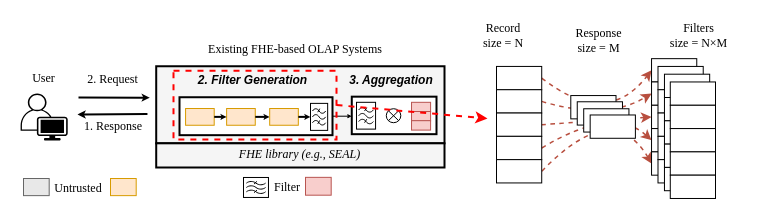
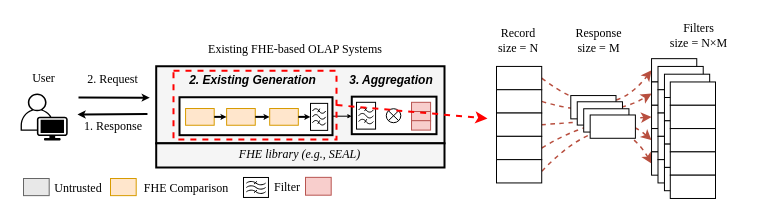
  <mxCell id="0" />
  <mxCell id="1" parent="0" />
  <mxCell id="2" value="" style="rounded=0;whiteSpace=wrap;html=1;fillColor=#f5f5f5;fontColor=#333333;strokeColor=#000000;strokeWidth=2;" parent="1" vertex="1"><mxGeometry x="155.71" y="65.75" width="288.29" height="77.06" as="geometry" /></mxCell>
  <mxCell id="3" value="&lt;font face=&quot;Georgia&quot;&gt;Existing FHE-based OLAP Systems&lt;/font&gt;" style="text;html=1;strokeColor=none;fillColor=none;align=center;verticalAlign=middle;whiteSpace=wrap;rounded=0;" parent="1" vertex="1"><mxGeometry x="159.25" y="39.35" width="271.75" height="19.81" as="geometry" /></mxCell>
  <mxCell id="4" style="edgeStyle=orthogonalEdgeStyle;rounded=0;orthogonalLoop=1;jettySize=auto;html=1;exitX=1;exitY=0.5;exitDx=0;exitDy=0;entryX=0;entryY=0.5;entryDx=0;entryDy=0;endSize=2;" parent="1" source="5" target="13" edge="1"><mxGeometry relative="1" as="geometry" /></mxCell>
  <mxCell id="5" value="" style="rounded=0;whiteSpace=wrap;html=1;strokeWidth=2;" parent="1" vertex="1"><mxGeometry x="179" y="96.74" width="153" height="37.93" as="geometry" /></mxCell>
- <mxCell id="6" value="&lt;font&gt;&lt;b style=&quot;&quot;&gt;&lt;i style=&quot;&quot;&gt;2. Filter Generation&lt;/i&gt;&lt;/b&gt;&lt;/font&gt;" style="text;html=1;strokeColor=none;fillColor=none;align=center;verticalAlign=middle;whiteSpace=wrap;rounded=0;" parent="1" vertex="1"><mxGeometry x="161.996" y="66.523" width="181.119" height="26.419" as="geometry" /></mxCell>
+ <mxCell id="6" value="&lt;font&gt;&lt;b style=&quot;&quot;&gt;&lt;i style=&quot;&quot;&gt;2. Existing Generation&lt;/i&gt;&lt;/b&gt;&lt;/font&gt;" style="text;html=1;strokeColor=none;fillColor=none;align=center;verticalAlign=middle;whiteSpace=wrap;rounded=0;" parent="1" vertex="1"><mxGeometry x="161.996" y="66.523" width="181.119" height="26.419" as="geometry" /></mxCell>
  <mxCell id="7" value="&lt;font&gt;&lt;b style=&quot;&quot;&gt;&lt;i style=&quot;&quot;&gt;3. Aggregation&lt;/i&gt;&lt;/b&gt;&lt;/font&gt;" style="text;html=1;strokeColor=none;fillColor=none;align=center;verticalAlign=middle;whiteSpace=wrap;rounded=0;" parent="1" vertex="1"><mxGeometry x="327.161" y="66.51" width="127.637" height="26.429" as="geometry" /></mxCell>
  <mxCell id="8" style="rounded=0;orthogonalLoop=1;jettySize=auto;html=1;endSize=2;strokeWidth=2;" parent="1" edge="1"><mxGeometry relative="1" as="geometry"><mxPoint x="78" y="97" as="sourcePoint" /><mxPoint x="149.297" y="97.141" as="targetPoint" /></mxGeometry></mxCell>
  <mxCell id="9" value="&lt;font&gt;2. Request&lt;/font&gt;" style="text;html=1;strokeColor=none;fillColor=none;align=center;verticalAlign=middle;whiteSpace=wrap;rounded=0;fontFamily=Georgia;" parent="1" vertex="1"><mxGeometry x="77" y="70.13" width="71" height="17.55" as="geometry" /></mxCell>
  <mxCell id="10" value="&lt;font&gt;User&lt;/font&gt;" style="text;html=1;strokeColor=none;fillColor=none;align=center;verticalAlign=middle;whiteSpace=wrap;rounded=0;fontFamily=Georgia;" parent="1" vertex="1"><mxGeometry x="20.111" y="68.126" width="47.091" height="20.651" as="geometry" /></mxCell>
  <mxCell id="11" value="" style="points=[[0.35,0,0],[0.98,0.51,0],[1,0.71,0],[0.67,1,0],[0,0.795,0],[0,0.65,0]];verticalLabelPosition=bottom;sketch=0;html=1;verticalAlign=top;aspect=fixed;align=center;pointerEvents=1;shape=mxgraph.cisco19.user;fillColor=#000000;strokeColor=none;" parent="1" vertex="1"><mxGeometry x="20.112" y="92.937" width="47.092" height="47.092" as="geometry" /></mxCell>
  <mxCell id="12" style="rounded=0;orthogonalLoop=1;jettySize=auto;html=1;endSize=2;startArrow=classic;startFill=1;endArrow=none;endFill=0;startSize=2;strokeWidth=2;" parent="1" edge="1"><mxGeometry relative="1" as="geometry"><mxPoint x="77" y="114" as="sourcePoint" /><mxPoint x="146.955" y="113.6" as="targetPoint" /></mxGeometry></mxCell>
  <mxCell id="13" value="" style="rounded=0;whiteSpace=wrap;html=1;strokeWidth=2;" parent="1" vertex="1"><mxGeometry x="351.28" y="96.17" width="84.72" height="37.5" as="geometry" /></mxCell>
  <mxCell id="14" value="" style="shape=image;verticalLabelPosition=bottom;verticalAlign=top;imageAspect=0;image=https://creazilla-store.fra1.digitaloceanspaces.com/emojis/44806/angry-face-with-horns-emoji-clipart-md.png" parent="1" vertex="1"><mxGeometry x="422" y="44.037" width="43.24" height="43.64" as="geometry" /></mxCell>
  <mxCell id="15" value="&lt;font&gt;1. Response&lt;/font&gt;" style="text;html=1;strokeColor=none;fillColor=none;align=center;verticalAlign=middle;whiteSpace=wrap;rounded=0;fontFamily=Georgia;" parent="1" vertex="1"><mxGeometry x="77" y="117.65" width="72" height="17.55" as="geometry" /></mxCell>
  <mxCell id="16" value="" style="group" parent="1" vertex="1" connectable="0"><mxGeometry x="356.005" y="101.808" width="74.093" height="27.799" as="geometry" /></mxCell>
  <mxCell id="17" value="" style="verticalLabelPosition=bottom;shadow=0;dashed=0;align=center;html=1;verticalAlign=top;shape=mxgraph.electrical.abstract.filter;" parent="16" vertex="1"><mxGeometry width="19.063" height="26.802" as="geometry" /></mxCell>
  <mxCell id="18" value="" style="shape=sumEllipse;perimeter=ellipsePerimeter;whiteSpace=wrap;html=1;backgroundOutline=1;" parent="16" vertex="1"><mxGeometry x="29.79" y="6.4" width="14.51" height="14.01" as="geometry" /></mxCell>
  <mxCell id="19" value="" style="rounded=0;whiteSpace=wrap;html=1;fillColor=#f8cecc;strokeColor=#b85450;glass=0;shadow=0;fillStyle=auto;" parent="16" vertex="1"><mxGeometry x="55.03" width="19.063" height="9.414" as="geometry" /></mxCell>
  <mxCell id="20" value="" style="rounded=0;whiteSpace=wrap;html=1;fillColor=#f8cecc;strokeColor=#b85450;glass=0;shadow=0;fillStyle=auto;" parent="16" vertex="1"><mxGeometry x="55.03" y="9.193" width="19.063" height="9.414" as="geometry" /></mxCell>
  <mxCell id="21" value="" style="rounded=0;whiteSpace=wrap;html=1;fillColor=#f8cecc;strokeColor=#b85450;glass=0;shadow=0;fillStyle=auto;" parent="16" vertex="1"><mxGeometry x="55.03" y="18.385" width="19.063" height="9.414" as="geometry" /></mxCell>
  <mxCell id="22" value="" style="rounded=0;whiteSpace=wrap;html=1;fillColor=#f5f5f5;fontColor=#333333;strokeColor=#000000;strokeWidth=2;" parent="1" vertex="1"><mxGeometry x="155.71" y="142.81" width="288.29" height="24.19" as="geometry" /></mxCell>
  <mxCell id="23" value="&lt;font&gt;&lt;i style=&quot;&quot;&gt;FHE library (e.g., SEAL)&lt;/i&gt;&lt;/font&gt;" style="text;html=1;strokeColor=none;fillColor=none;align=center;verticalAlign=middle;whiteSpace=wrap;rounded=0;horizontal=1;fontFamily=Georgia;" parent="1" vertex="1"><mxGeometry x="156" y="145.66" width="287" height="16.53" as="geometry" /></mxCell>
  <mxCell id="24" value="" style="group" parent="1" vertex="1" connectable="0"><mxGeometry x="185.074" y="102.878" width="142.087" height="27.0" as="geometry" /></mxCell>
  <mxCell id="25" value="" style="rounded=0;whiteSpace=wrap;html=1;fillColor=#ffe6cc;strokeColor=#d79b00;" parent="24" vertex="1"><mxGeometry y="5.132" width="28.634" height="16.736" as="geometry" /></mxCell>
  <mxCell id="26" value="" style="rounded=0;whiteSpace=wrap;html=1;fillColor=#ffe6cc;strokeColor=#d79b00;" parent="24" vertex="1"><mxGeometry x="41.06" y="5.132" width="28.634" height="16.736" as="geometry" /></mxCell>
  <mxCell id="27" style="edgeStyle=orthogonalEdgeStyle;rounded=0;orthogonalLoop=1;jettySize=auto;html=1;exitX=1;exitY=0.5;exitDx=0;exitDy=0;entryX=0;entryY=0.5;entryDx=0;entryDy=0;endSize=0;strokeWidth=2;" parent="24" source="25" target="26" edge="1"><mxGeometry relative="1" as="geometry" /></mxCell>
  <mxCell id="28" style="edgeStyle=orthogonalEdgeStyle;rounded=0;orthogonalLoop=1;jettySize=auto;html=1;exitX=1;exitY=0.5;exitDx=0;exitDy=0;entryX=0;entryY=0.5;entryDx=0;entryDy=0;endSize=0;strokeWidth=2;" parent="24" source="26" target="29" edge="1"><mxGeometry relative="1" as="geometry"><mxPoint x="78.694" y="13.667" as="sourcePoint" /></mxGeometry></mxCell>
  <mxCell id="29" value="" style="rounded=0;whiteSpace=wrap;html=1;fillColor=#ffe6cc;strokeColor=#d79b00;" parent="24" vertex="1"><mxGeometry x="84.119" y="5.132" width="28.634" height="16.736" as="geometry" /></mxCell>
  <mxCell id="30" value="" style="verticalLabelPosition=bottom;shadow=0;dashed=0;align=center;html=1;verticalAlign=top;shape=mxgraph.electrical.abstract.filter;movable=1;resizable=1;rotatable=1;deletable=1;editable=1;locked=0;connectable=1;" parent="24" vertex="1"><mxGeometry x="124.924" width="17.163" height="27.0" as="geometry" /></mxCell>
  <mxCell id="31" style="edgeStyle=orthogonalEdgeStyle;rounded=0;orthogonalLoop=1;jettySize=auto;html=1;exitX=1;exitY=0.5;exitDx=0;exitDy=0;entryX=0;entryY=0.5;entryDx=0;entryDy=0;entryPerimeter=0;endSize=0;strokeWidth=2;" parent="24" source="29" target="30" edge="1"><mxGeometry relative="1" as="geometry" /></mxCell>
  <mxCell id="32" value="" style="group;verticalAlign=middle;" parent="1" vertex="1" connectable="0"><mxGeometry x="305.003" y="176.845" width="146.787" height="18.09" as="geometry" /></mxCell>
  <mxCell id="33" value="" style="rounded=0;whiteSpace=wrap;html=1;fillColor=#f8cecc;strokeColor=#b85450;" parent="32" vertex="1"><mxGeometry y="0.001" width="25.687" height="17.838" as="geometry" /></mxCell>
  <mxCell id="34" value="" style="rounded=0;whiteSpace=wrap;html=1;dashed=1;strokeWidth=2;strokeColor=light-dark(#ff0000, #ededed);fillColor=none;" parent="1" vertex="1"><mxGeometry x="173" y="70.13" width="163" height="68.87" as="geometry" /></mxCell>
  <mxCell id="35" value="" style="endArrow=classic;html=1;rounded=0;exitX=1;exitY=0.5;exitDx=0;exitDy=0;strokeWidth=2;dashed=1;strokeColor=light-dark(#ff0000, #ededed);" parent="1" source="34" edge="1"><mxGeometry width="50" height="50" relative="1" as="geometry"><mxPoint x="400" y="193" as="sourcePoint" /><mxPoint x="487" y="118" as="targetPoint" /></mxGeometry></mxCell>
  <mxCell id="36" value="" style="group" parent="1" vertex="1" connectable="0"><mxGeometry x="110" y="176.57" width="126" height="19.98" as="geometry" /></mxCell>
+ <mxCell id="37" value="&lt;p style=&quot;text-align: left; line-height: 100%;&quot;&gt;&lt;font style=&quot;&quot;&gt;&lt;font face=&quot;Georgia&quot;&gt;FHE Comparison&lt;/font&gt;&lt;br&gt;&lt;/font&gt;&lt;/p&gt;" style="text;html=1;strokeColor=none;fillColor=none;align=center;verticalAlign=middle;whiteSpace=wrap;rounded=0;" parent="36" vertex="1"><mxGeometry x="25.69" width="100.31" height="19.98" as="geometry" /></mxCell>
  <mxCell id="38" value="" style="rounded=0;whiteSpace=wrap;html=1;fillColor=#ffe6cc;strokeColor=#d79b00;" parent="36" vertex="1"><mxGeometry y="1.425" width="25.687" height="17.125" as="geometry" /></mxCell>
  <mxCell id="39" value="" style="group" parent="1" vertex="1" connectable="0"><mxGeometry x="243" y="176.84" width="62.53" height="20.12" as="geometry" /></mxCell>
  <mxCell id="40" value="" style="verticalLabelPosition=bottom;shadow=0;dashed=0;align=center;html=1;verticalAlign=top;shape=mxgraph.electrical.abstract.filter;" parent="39" vertex="1"><mxGeometry y="0.141" width="24.974" height="19.979" as="geometry" /></mxCell>
  <mxCell id="41" value="&lt;font face=&quot;Georgia&quot;&gt;Filter&lt;/font&gt;" style="text;html=1;strokeColor=none;fillColor=none;align=center;verticalAlign=middle;whiteSpace=wrap;rounded=0;" parent="39" vertex="1"><mxGeometry x="24.97" width="37.56" height="20.12" as="geometry" /></mxCell>
  <mxCell id="42" value="" style="group" parent="1" vertex="1" connectable="0"><mxGeometry x="23" y="176.91" width="83.11" height="19.98" as="geometry" /></mxCell>
  <mxCell id="43" value="" style="rounded=0;whiteSpace=wrap;html=1;fillColor=#E8E8E8;strokeColor=#666666;fontColor=#333333;container=0;" parent="42" vertex="1"><mxGeometry y="1.085" width="25.687" height="17.125" as="geometry" /></mxCell>
  <mxCell id="44" value="&lt;p style=&quot;text-align: left; line-height: 100%;&quot;&gt;&lt;font style=&quot;&quot;&gt;&lt;font face=&quot;Georgia&quot;&gt;Untrusted&lt;/font&gt;&lt;br&gt;&lt;/font&gt;&lt;/p&gt;" style="text;html=1;strokeColor=none;fillColor=none;align=center;verticalAlign=middle;whiteSpace=wrap;rounded=0;container=0;" parent="42" vertex="1"><mxGeometry x="27.11" width="56" height="19.98" as="geometry" /></mxCell>
- <mxCell id="45" value="&lt;font face=&quot;Georgia&quot;&gt;Record&lt;/font&gt;&lt;div&gt;&lt;font face=&quot;Georgia&quot;&gt;size = N&lt;/font&gt;&lt;/div&gt;" style="text;html=1;align=center;verticalAlign=middle;whiteSpace=wrap;rounded=0;" parent="1" vertex="1"><mxGeometry x="472.61" y="20" width="60" height="30" as="geometry" /></mxCell>
+ <mxCell id="45" value="&lt;font face=&quot;Georgia&quot;&gt;Record&lt;/font&gt;&lt;div&gt;&lt;font face=&quot;Georgia&quot;&gt;size = N&lt;/font&gt;&lt;/div&gt;" style="text;html=1;align=center;verticalAlign=middle;whiteSpace=wrap;rounded=0;" parent="1" vertex="1"><mxGeometry x="487.61" y="25" width="60" height="30" as="geometry" /></mxCell>
  <mxCell id="46" value="&lt;font face=&quot;Georgia&quot;&gt;Response&lt;/font&gt;&lt;div&gt;&lt;font face=&quot;Georgia&quot;&gt;size = M&lt;/font&gt;&lt;/div&gt;" style="text;html=1;align=center;verticalAlign=middle;whiteSpace=wrap;rounded=0;" parent="1" vertex="1"><mxGeometry x="555.86" y="25" width="85" height="30" as="geometry" /></mxCell>
  <mxCell id="47" value="&lt;font face=&quot;Georgia&quot;&gt;Filters&lt;/font&gt;&lt;div&gt;&lt;font face=&quot;Georgia&quot;&gt;size = N&lt;span style=&quot;background-color: transparent;&quot;&gt;×&lt;/span&gt;&lt;span style=&quot;background-color: transparent; color: light-dark(rgb(0, 0, 0), rgb(255, 255, 255));&quot;&gt;M&lt;/span&gt;&lt;/font&gt;&lt;/div&gt;" style="text;html=1;align=center;verticalAlign=middle;whiteSpace=wrap;rounded=0;" parent="1" vertex="1"><mxGeometry x="656" y="20" width="85" height="30" as="geometry" /></mxCell>
  <mxCell id="48" value="" style="group" parent="1" vertex="1" connectable="0"><mxGeometry x="496" y="58.16" width="219" height="139.82" as="geometry" /></mxCell>
  <mxCell id="49" value="" style="curved=1;endArrow=classic;html=1;rounded=0;exitX=1;exitY=0.5;exitDx=0;exitDy=0;entryX=0;entryY=0.5;entryDx=0;entryDy=0;fillColor=#f8cecc;strokeColor=#B84F3F;dashed=1;strokeWidth=1.5;" parent="48" source="60" target="67" edge="1"><mxGeometry width="50" height="50" relative="1" as="geometry"><mxPoint x="51.681" y="73.794" as="sourcePoint" /><mxPoint x="161.504" y="66.026" as="targetPoint" /><Array as="points"><mxPoint x="116.283" y="46.607" /></Array></mxGeometry></mxCell>
  <mxCell id="50" value="" style="curved=1;endArrow=classic;html=1;rounded=0;exitX=1;exitY=0.5;exitDx=0;exitDy=0;entryX=0;entryY=0.5;entryDx=0;entryDy=0;fillColor=#f8cecc;strokeColor=#B84F3F;dashed=1;strokeWidth=1.5;" parent="48" source="61" target="68" edge="1"><mxGeometry width="50" height="50" relative="1" as="geometry"><mxPoint x="51.681" y="97.097" as="sourcePoint" /><mxPoint x="161.504" y="89.329" as="targetPoint" /><Array as="points"><mxPoint x="116.283" y="38.839" /></Array></mxGeometry></mxCell>
  <mxCell id="51" value="" style="curved=1;endArrow=classic;html=1;rounded=0;exitX=1;exitY=0.5;exitDx=0;exitDy=0;entryX=0;entryY=0.5;entryDx=0;entryDy=0;fillColor=#f8cecc;strokeColor=#B84F3F;dashed=1;strokeWidth=1.5;" parent="48" source="58" target="65" edge="1"><mxGeometry width="50" height="50" relative="1" as="geometry"><mxPoint x="48.451" y="44.665" as="sourcePoint" /><mxPoint x="158.274" y="36.897" as="targetPoint" /><Array as="points"><mxPoint x="109.823" y="62.142" /></Array></mxGeometry></mxCell>
  <mxCell id="52" value="" style="curved=1;endArrow=classic;html=1;rounded=0;exitX=1;exitY=0.5;exitDx=0;exitDy=0;entryX=0;entryY=0.5;entryDx=0;entryDy=0;fillColor=#f8cecc;strokeColor=#B84F3F;dashed=1;strokeWidth=1.5;" parent="48" source="59" target="66" edge="1"><mxGeometry width="50" height="50" relative="1" as="geometry"><mxPoint x="48.451" y="67.968" as="sourcePoint" /><mxPoint x="158.274" y="60.2" as="targetPoint" /><Array as="points" /></mxGeometry></mxCell>
  <mxCell id="53" value="" style="curved=1;endArrow=classic;html=1;rounded=0;exitX=1;exitY=0.5;exitDx=0;exitDy=0;entryX=0;entryY=0.5;entryDx=0;entryDy=0;fillColor=#f8cecc;strokeColor=#B84F3F;dashed=1;strokeWidth=1.5;" parent="48" source="57" target="64" edge="1"><mxGeometry width="50" height="50" relative="1" as="geometry"><mxPoint x="129.204" y="163.123" as="sourcePoint" /><mxPoint x="161.504" y="124.284" as="targetPoint" /><Array as="points"><mxPoint x="109.823" y="69.91" /></Array></mxGeometry></mxCell>
  <mxCell id="54" value="" style="rounded=0;whiteSpace=wrap;html=1;" parent="48" vertex="1"><mxGeometry x="74.292" y="36.897" width="45.221" height="23.303" as="geometry" /></mxCell>
  <mxCell id="55" value="" style="rounded=0;whiteSpace=wrap;html=1;" parent="48" vertex="1"><mxGeometry x="80.752" y="43.111" width="45.221" height="23.303" as="geometry" /></mxCell>
  <mxCell id="56" value="" style="group" parent="48" vertex="1" connectable="0"><mxGeometry y="7.768" width="45.221" height="116.517" as="geometry" /></mxCell>
  <mxCell id="57" value="" style="rounded=0;whiteSpace=wrap;html=1;" parent="56" vertex="1"><mxGeometry width="45.221" height="23.303" as="geometry" /></mxCell>
  <mxCell id="58" value="" style="rounded=0;whiteSpace=wrap;html=1;" parent="56" vertex="1"><mxGeometry y="23.303" width="45.221" height="23.303" as="geometry" /></mxCell>
  <mxCell id="59" value="" style="rounded=0;whiteSpace=wrap;html=1;" parent="56" vertex="1"><mxGeometry y="46.607" width="45.221" height="23.303" as="geometry" /></mxCell>
  <mxCell id="60" value="" style="rounded=0;whiteSpace=wrap;html=1;" parent="56" vertex="1"><mxGeometry y="69.91" width="45.221" height="23.303" as="geometry" /></mxCell>
  <mxCell id="61" value="" style="rounded=0;whiteSpace=wrap;html=1;" parent="56" vertex="1"><mxGeometry y="93.213" width="45.221" height="23.303" as="geometry" /></mxCell>
  <mxCell id="62" value="" style="group" parent="48" vertex="1" connectable="0"><mxGeometry x="155.044" width="63.956" height="139.82" as="geometry" /></mxCell>
  <mxCell id="63" value="" style="group" parent="62" vertex="1" connectable="0"><mxGeometry width="51.681" height="124.284" as="geometry" /></mxCell>
  <mxCell id="64" value="" style="rounded=0;whiteSpace=wrap;html=1;" parent="63" vertex="1"><mxGeometry width="45.221" height="23.303" as="geometry" /></mxCell>
  <mxCell id="65" value="" style="rounded=0;whiteSpace=wrap;html=1;" parent="63" vertex="1"><mxGeometry y="23.303" width="45.221" height="23.303" as="geometry" /></mxCell>
  <mxCell id="66" value="" style="rounded=0;whiteSpace=wrap;html=1;" parent="63" vertex="1"><mxGeometry y="46.607" width="45.221" height="23.303" as="geometry" /></mxCell>
  <mxCell id="67" value="" style="rounded=0;whiteSpace=wrap;html=1;" parent="63" vertex="1"><mxGeometry y="69.91" width="45.221" height="23.303" as="geometry" /></mxCell>
  <mxCell id="68" value="" style="rounded=0;whiteSpace=wrap;html=1;" parent="63" vertex="1"><mxGeometry y="93.213" width="45.221" height="23.303" as="geometry" /></mxCell>
  <mxCell id="69" value="" style="group" parent="63" vertex="1" connectable="0"><mxGeometry x="6.46" y="7.768" width="45.221" height="116.517" as="geometry" /></mxCell>
  <mxCell id="70" value="" style="rounded=0;whiteSpace=wrap;html=1;" parent="69" vertex="1"><mxGeometry width="45.221" height="23.303" as="geometry" /></mxCell>
  <mxCell id="71" value="" style="rounded=0;whiteSpace=wrap;html=1;" parent="69" vertex="1"><mxGeometry y="23.303" width="45.221" height="23.303" as="geometry" /></mxCell>
  <mxCell id="72" value="" style="rounded=0;whiteSpace=wrap;html=1;" parent="69" vertex="1"><mxGeometry y="46.607" width="45.221" height="23.303" as="geometry" /></mxCell>
  <mxCell id="73" value="" style="rounded=0;whiteSpace=wrap;html=1;" parent="69" vertex="1"><mxGeometry y="69.91" width="45.221" height="23.303" as="geometry" /></mxCell>
  <mxCell id="74" value="" style="rounded=0;whiteSpace=wrap;html=1;" parent="69" vertex="1"><mxGeometry y="93.213" width="45.221" height="23.303" as="geometry" /></mxCell>
  <mxCell id="75" value="" style="group" parent="62" vertex="1" connectable="0"><mxGeometry x="12.92" y="15.536" width="51.035" height="124.284" as="geometry" /></mxCell>
  <mxCell id="76" value="" style="rounded=0;whiteSpace=wrap;html=1;" parent="75" vertex="1"><mxGeometry width="45.221" height="23.303" as="geometry" /></mxCell>
  <mxCell id="77" value="" style="rounded=0;whiteSpace=wrap;html=1;" parent="75" vertex="1"><mxGeometry y="23.303" width="45.221" height="23.303" as="geometry" /></mxCell>
  <mxCell id="78" value="" style="rounded=0;whiteSpace=wrap;html=1;" parent="75" vertex="1"><mxGeometry y="46.607" width="45.221" height="23.303" as="geometry" /></mxCell>
  <mxCell id="79" value="" style="rounded=0;whiteSpace=wrap;html=1;" parent="75" vertex="1"><mxGeometry y="69.91" width="45.221" height="23.303" as="geometry" /></mxCell>
  <mxCell id="80" value="" style="rounded=0;whiteSpace=wrap;html=1;" parent="75" vertex="1"><mxGeometry y="93.213" width="45.221" height="23.303" as="geometry" /></mxCell>
  <mxCell id="81" value="" style="group" parent="75" vertex="1" connectable="0"><mxGeometry x="5.814" y="7.768" width="45.221" height="116.517" as="geometry" /></mxCell>
  <mxCell id="82" value="" style="rounded=0;whiteSpace=wrap;html=1;" parent="81" vertex="1"><mxGeometry width="45.221" height="23.303" as="geometry" /></mxCell>
  <mxCell id="83" value="" style="rounded=0;whiteSpace=wrap;html=1;" parent="81" vertex="1"><mxGeometry y="23.303" width="45.221" height="23.303" as="geometry" /></mxCell>
  <mxCell id="84" value="" style="rounded=0;whiteSpace=wrap;html=1;" parent="81" vertex="1"><mxGeometry y="46.607" width="45.221" height="23.303" as="geometry" /></mxCell>
  <mxCell id="85" value="" style="rounded=0;whiteSpace=wrap;html=1;" parent="81" vertex="1"><mxGeometry y="69.91" width="45.221" height="23.303" as="geometry" /></mxCell>
  <mxCell id="86" value="" style="rounded=0;whiteSpace=wrap;html=1;" parent="81" vertex="1"><mxGeometry y="93.213" width="45.221" height="23.303" as="geometry" /></mxCell>
  <mxCell id="87" value="" style="rounded=0;whiteSpace=wrap;html=1;" parent="48" vertex="1"><mxGeometry x="87.212" y="50.102" width="45.221" height="23.303" as="geometry" /></mxCell>
  <mxCell id="88" value="" style="rounded=0;whiteSpace=wrap;html=1;" parent="48" vertex="1"><mxGeometry x="93.673" y="56.316" width="45.221" height="23.303" as="geometry" /></mxCell>
